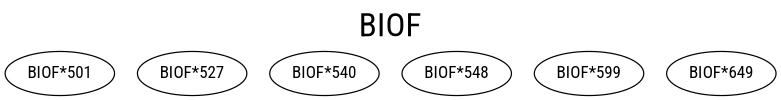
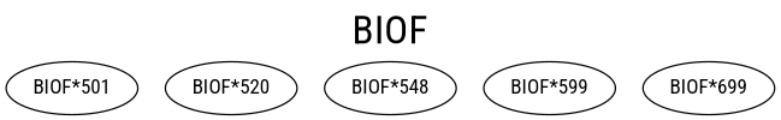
  digraph {
    fontsize=27
    label=BIOF
    labelloc=t
    fontname="Roboto Condensed"
    node [fontname="Roboto Condensed"]
    "BIOF*501"
-   "BIOF*520" [label="BIOF*527"]
-   "BIOF*540"
+   "BIOF*520"
    "BIOF*548"
    "BIOF*599"
-   "BIOF*699" [label="BIOF*649"]
+   "BIOF*699"
  }
